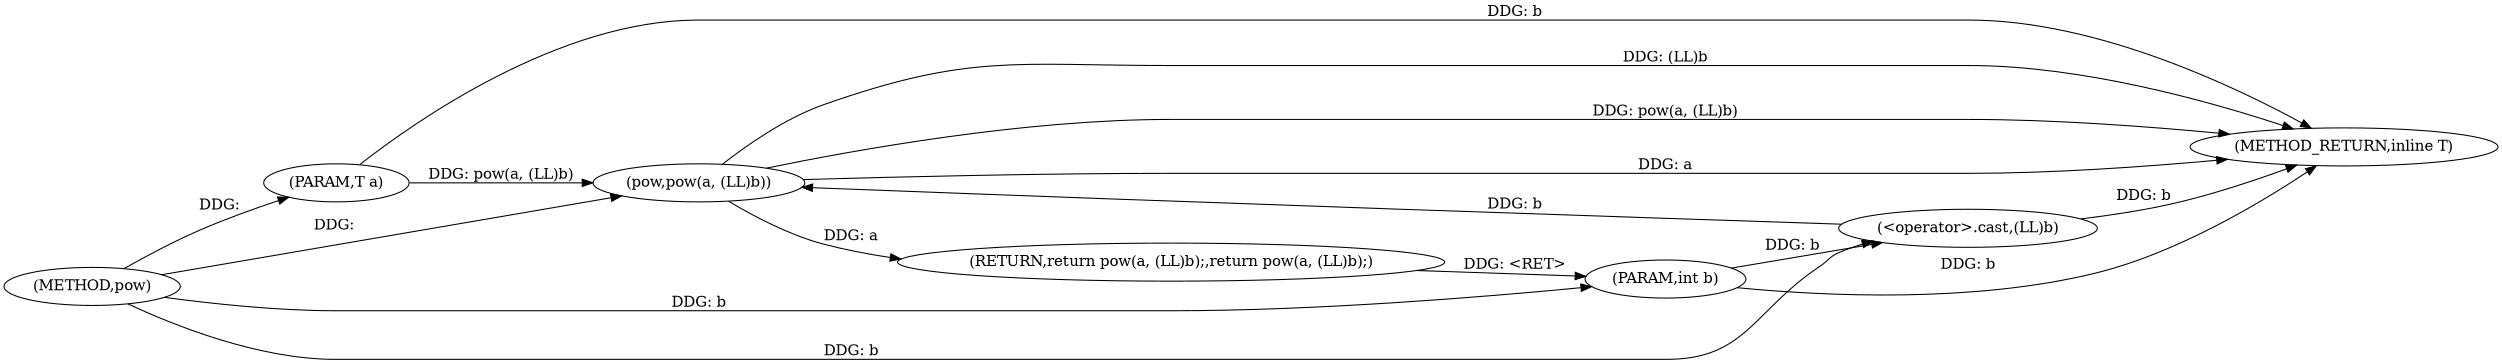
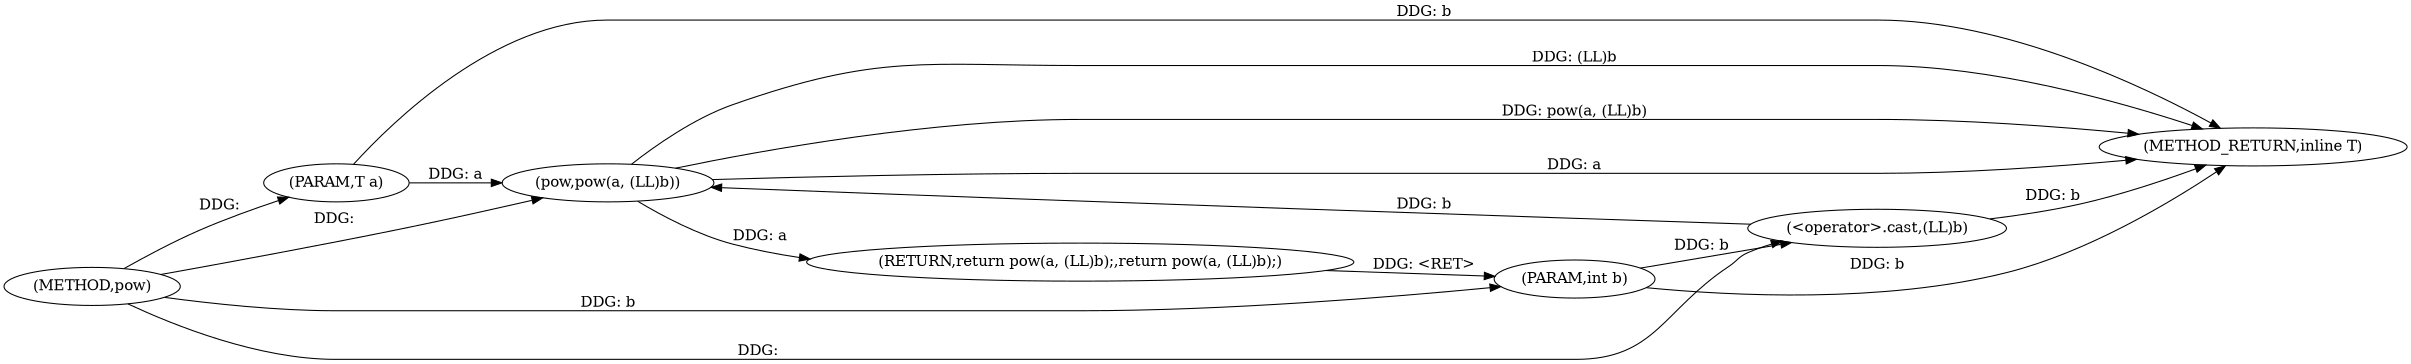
  digraph {
    rankdir=LR
    n1 [label="(METHOD,pow)"]
    n2 [label="(PARAM,T a)"]
    n3 [label="(PARAM,int b)"]
    n4 [label="(pow,pow(a, (LL)b))"]
    n5 [label="(<operator>.cast,(LL)b)"]
    n6 [label="(METHOD_RETURN,inline T)"]
    n7 [label="(RETURN,return pow(a, (LL)b);,return pow(a, (LL)b);)"]
    n1 -> n2 [label="DDG: "]
    n1 -> n3 [label="DDG: b"]
    n1 -> n4 [label="DDG: "]
-   n1 -> n5 [label="DDG: b"]
-   n2 -> n4 [label="DDG: pow(a, (LL)b)"]
+   n1 -> n5 [label="DDG: "]
+   n2 -> n4 [label="DDG: a"]
    n2 -> n6 [label="DDG: b"]
    n3 -> n5 [label="DDG: b"]
    n3 -> n6 [label="DDG: b"]
    n4 -> n6 [label="DDG: a"]
    n4 -> n6 [label="DDG: (LL)b"]
    n4 -> n6 [label="DDG: pow(a, (LL)b)"]
    n4 -> n7 [label="DDG: a"]
    n5 -> n4 [label="DDG: b"]
    n5 -> n6 [label="DDG: b"]
    n7 -> n3 [label="DDG: <RET>"]
  }
